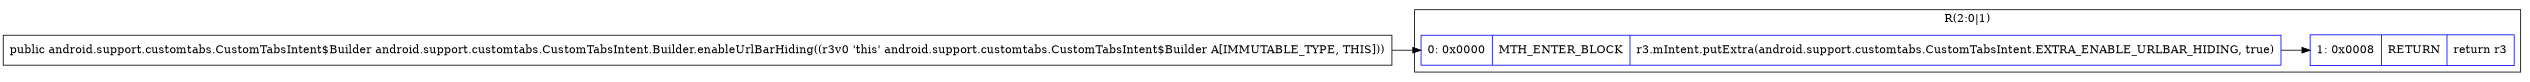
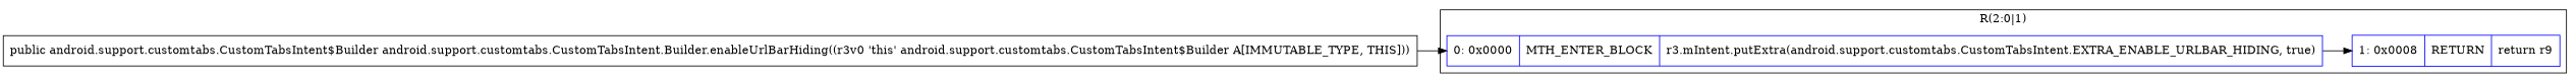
  digraph {
    rankdir=LR
    node [color=blue shape=record]
    n1 [label="{0\:\ 0x0000|MTH_ENTER_BLOCK\l|r3.mIntent.putExtra(android.support.customtabs.CustomTabsIntent.EXTRA_ENABLE_URLBAR_HIDING, true)\l}"]
-   n2 [label="{1\:\ 0x0008|RETURN\l|return r3\l}"]
+   n2 [label="{1\:\ 0x0008|RETURN\l|return r9\l}"]
    n3 [label="{public android.support.customtabs.CustomTabsIntent$Builder android.support.customtabs.CustomTabsIntent.Builder.enableUrlBarHiding((r3v0 'this' android.support.customtabs.CustomTabsIntent$Builder A[IMMUTABLE_TYPE, THIS])) }" color=""]
    subgraph cluster_1 {
      label="R(2:0|1)"
      n1
      n2
    }
    n1 -> n2
    n3 -> n1
  }
